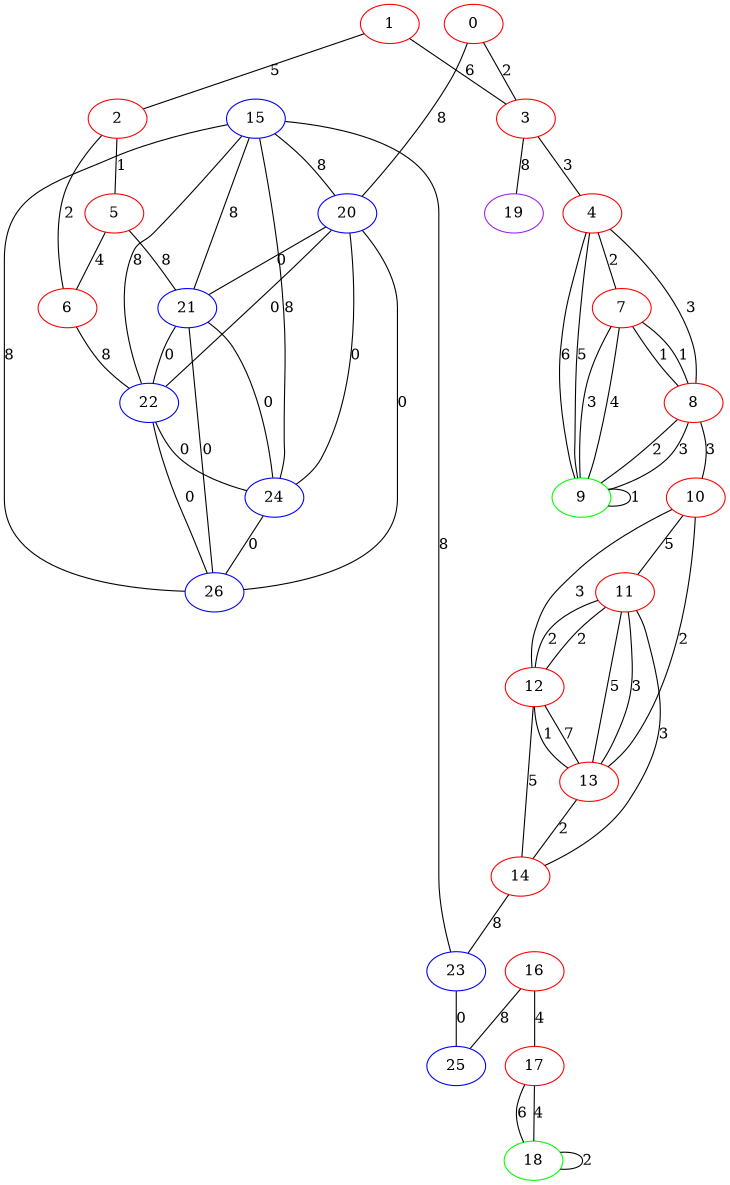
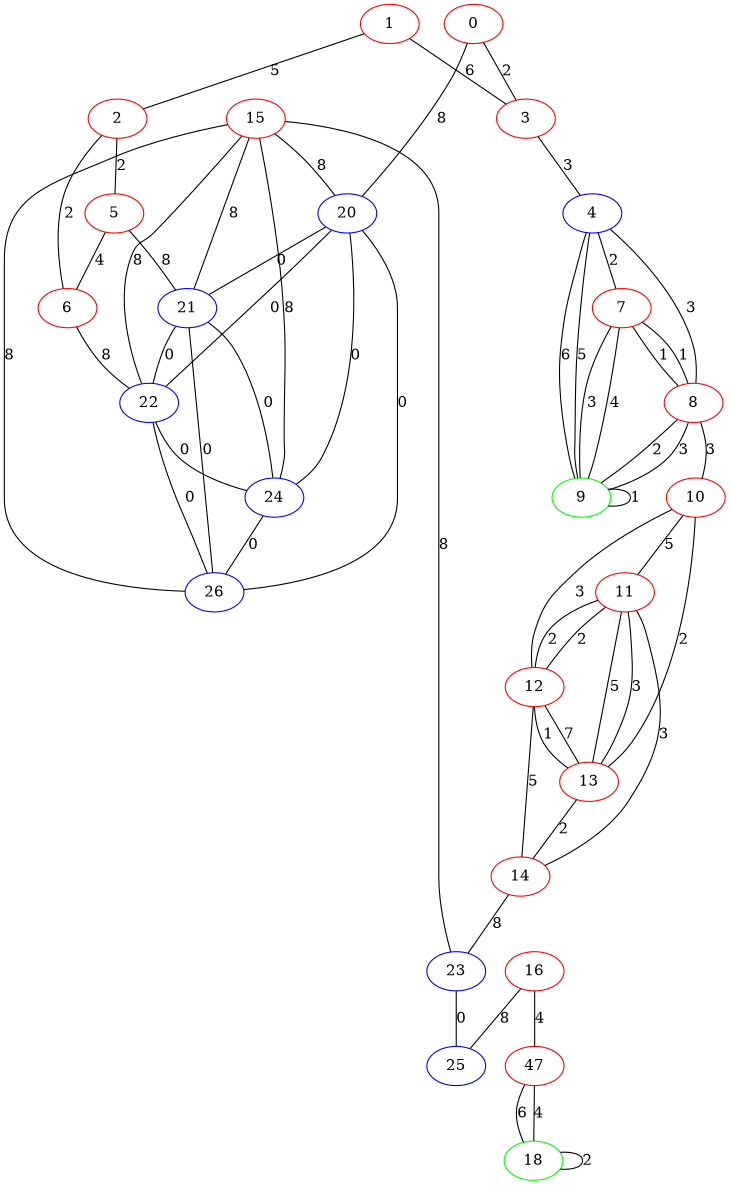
  graph {
    node [color=red weight=1]
    0
    3
    20 [color=blue weight=3]
    1
    2
-   4
-   19 [color=purple weight=4]
+   4 [color=blue]
    21 [color=blue weight=3]
    22 [color=blue weight=3]
    24 [color=blue weight=3]
    26 [color=blue weight=3]
    5
    6
    7
    8
    9 [color=green weight=2]
    10
    11
    12
    13
    14
    23 [color=blue weight=3]
    25 [color=blue weight=3]
-   15 [color=blue]
+   15
    16
-   17
+   17 [label=47]
    18 [color=green weight=2]
    0 -- 3 [label=2]
    0 -- 20 [label=8]
    3 -- 4 [label=3]
-   3 -- 19 [label=8]
    20 -- 21 [label=0]
    20 -- 22 [label=0]
    20 -- 24 [label=0]
    20 -- 26 [label=0]
    1 -- 3 [label=6]
    1 -- 2 [label=5]
-   2 -- 5 [label=1]
+   2 -- 5 [label=2]
    2 -- 6 [label=2]
    4 -- 7 [label=2]
    4 -- 8 [label=3]
    4 -- 9 [label=5]
    4 -- 9 [label=6]
    21 -- 22 [label=0]
    21 -- 24 [label=0]
    21 -- 26 [label=0]
    22 -- 24 [label=0]
    22 -- 26 [label=0]
    24 -- 26 [label=0]
    5 -- 21 [label=8]
    5 -- 6 [label=4]
    6 -- 22 [label=8]
    7 -- 8 [label=1]
    7 -- 8 [label=1]
    7 -- 9 [label=3]
    7 -- 9 [label=4]
    8 -- 9 [label=2]
    8 -- 9 [label=3]
    8 -- 10 [label=3]
    9 -- 9 [label=1]
    10 -- 11 [label=5]
    10 -- 12 [label=3]
    10 -- 13 [label=2]
    11 -- 12 [label=2]
    11 -- 12 [label=2]
    11 -- 13 [label=5]
    11 -- 13 [label=3]
    11 -- 14 [label=3]
    12 -- 13 [label=7]
    12 -- 13 [label=1]
    12 -- 14 [label=5]
    13 -- 14 [label=2]
    14 -- 23 [label=8]
    23 -- 25 [label=0]
    15 -- 20 [label=8]
    15 -- 21 [label=8]
    15 -- 22 [label=8]
    15 -- 24 [label=8]
    15 -- 26 [label=8]
    15 -- 23 [label=8]
    16 -- 25 [label=8]
    16 -- 17 [label=4]
    17 -- 18 [label=6]
    17 -- 18 [label=4]
    18 -- 18 [label=2]
  }
